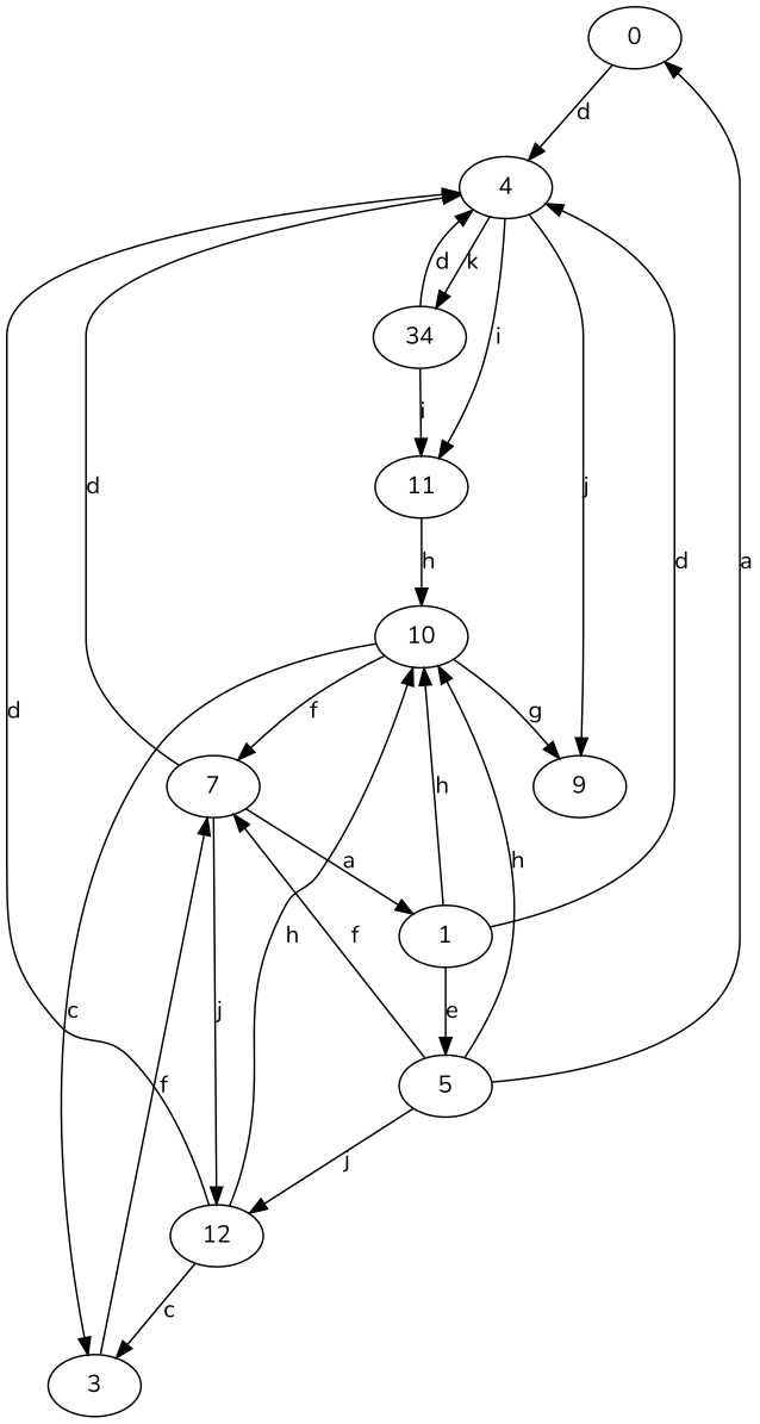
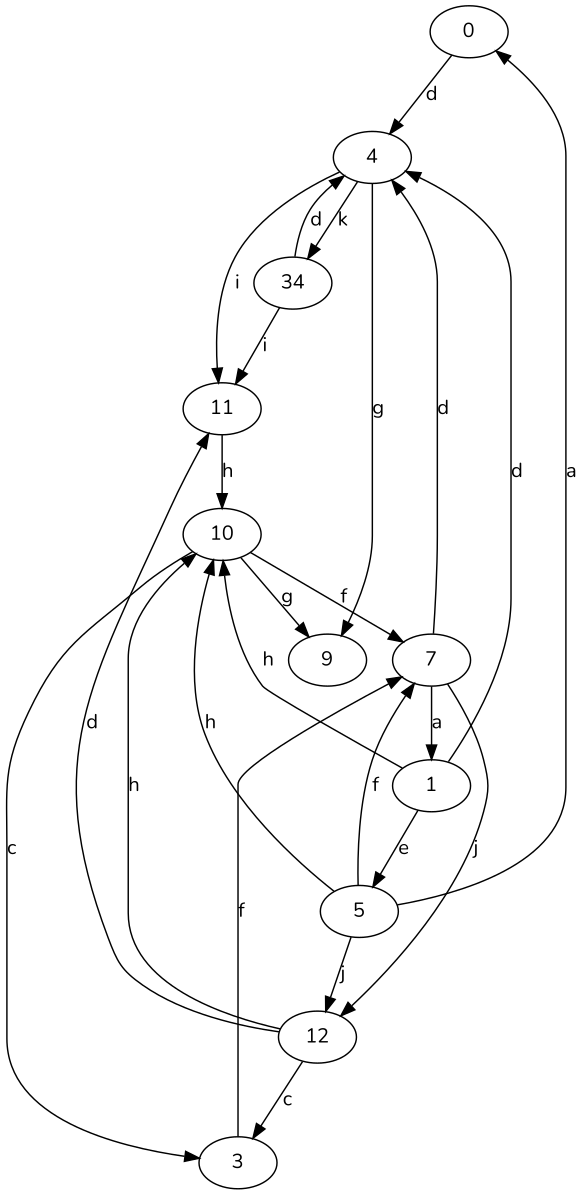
  strict digraph {
    fontname=Nunito
    node [fontname=Nunito]
    edge [fontname=Nunito]
    0
    4
    9
    11
    n5 [label=34]
    1
    5
    10
    7
    12
    3
    0 -> 4 [label=d]
-   4 -> 9 [label=j]
+   4 -> 9 [label=g]
    4 -> 11 [label=i]
    4 -> n5 [label=k]
    11 -> 10 [label=h]
    n5 -> 4 [label=d]
    n5 -> 11 [label=i]
    1 -> 4 [label=d]
    1 -> 5 [label=e]
    1 -> 10 [label=h]
    5 -> 0 [label=a]
    5 -> 10 [label=h]
    5 -> 7 [label=f]
    5 -> 12 [label=j]
    10 -> 9 [label=g]
    10 -> 7 [label=f]
    10 -> 3 [label=c]
    7 -> 4 [label=d]
    7 -> 1 [label=a]
    7 -> 12 [label=j]
-   12 -> 4 [label=d]
+   12 -> 11 [label=d]
    12 -> 10 [label=h]
    12 -> 3 [label=c]
    3 -> 7 [label=f]
  }
